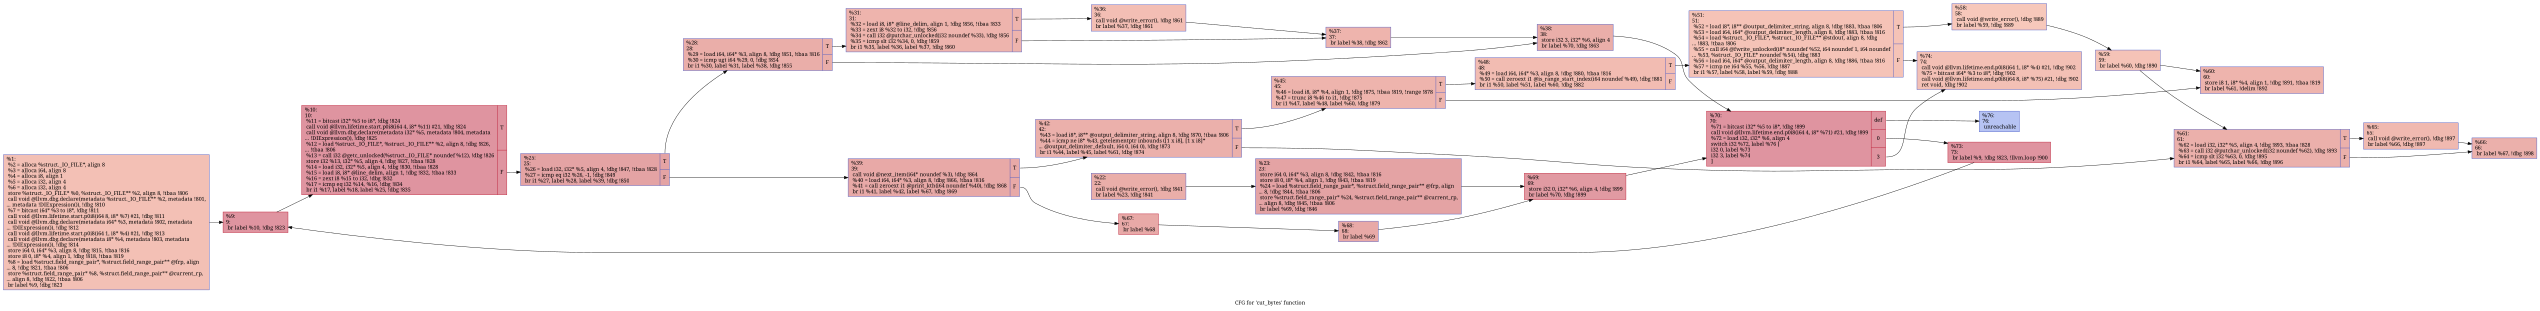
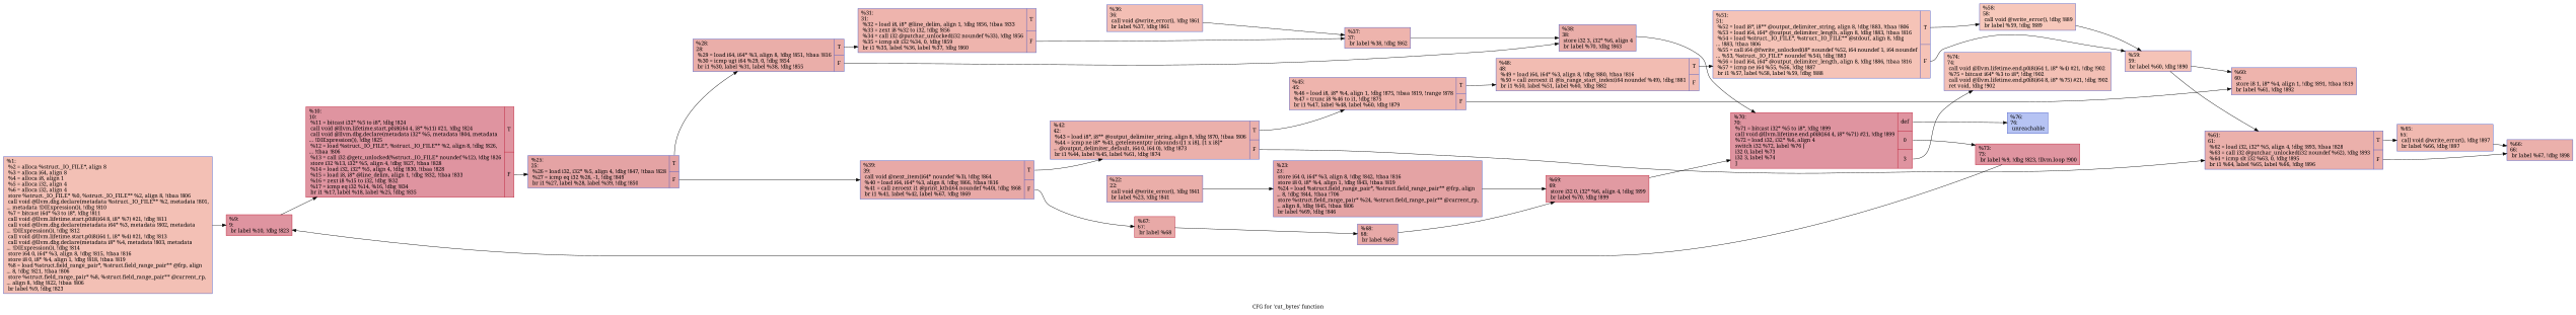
  digraph {
    fontname="Noto Serif"
    label="CFG for 'cut_bytes' function"
    rankdir=LR
    node [color="#3d50c3ff" fillcolor="#b70d2870" fontname="Noto Serif" shape=record style=filled]
    edge [fontname="Noto Serif"]
    n1 [fillcolor="#e5705870" label="{%1:\l  %2 = alloca %struct._IO_FILE*, align 8\l  %3 = alloca i64, align 8\l  %4 = alloca i8, align 1\l  %5 = alloca i32, align 4\l  %6 = alloca i32, align 4\l  store %struct._IO_FILE* %0, %struct._IO_FILE** %2, align 8, !tbaa !806\l  call void @llvm.dbg.declare(metadata %struct._IO_FILE** %2, metadata !801,\l... metadata !DIExpression()), !dbg !810\l  %7 = bitcast i64* %3 to i8*, !dbg !811\l  call void @llvm.lifetime.start.p0i8(i64 8, i8* %7) #21, !dbg !811\l  call void @llvm.dbg.declare(metadata i64* %3, metadata !802, metadata\l... !DIExpression()), !dbg !812\l  call void @llvm.lifetime.start.p0i8(i64 1, i8* %4) #21, !dbg !813\l  call void @llvm.dbg.declare(metadata i8* %4, metadata !803, metadata\l... !DIExpression()), !dbg !814\l  store i64 0, i64* %3, align 8, !dbg !815, !tbaa !816\l  store i8 0, i8* %4, align 1, !dbg !818, !tbaa !819\l  %8 = load %struct.field_range_pair*, %struct.field_range_pair** @frp, align\l... 8, !dbg !821, !tbaa !806\l  store %struct.field_range_pair* %8, %struct.field_range_pair** @current_rp,\l... align 8, !dbg !822, !tbaa !806\l  br label %9, !dbg !823\l}"]
    n2 [color="#b70d28ff" label="{%9:\l9:                                                \l  br label %10, !dbg !823\l}"]
    n3 [color="#b70d28ff" label="{%10:\l10:                                               \l  %11 = bitcast i32* %5 to i8*, !dbg !824\l  call void @llvm.lifetime.start.p0i8(i64 4, i8* %11) #21, !dbg !824\l  call void @llvm.dbg.declare(metadata i32* %5, metadata !804, metadata\l... !DIExpression()), !dbg !825\l  %12 = load %struct._IO_FILE*, %struct._IO_FILE** %2, align 8, !dbg !826,\l... !tbaa !806\l  %13 = call i32 @getc_unlocked(%struct._IO_FILE* noundef %12), !dbg !826\l  store i32 %13, i32* %5, align 4, !dbg !827, !tbaa !828\l  %14 = load i32, i32* %5, align 4, !dbg !830, !tbaa !828\l  %15 = load i8, i8* @line_delim, align 1, !dbg !832, !tbaa !833\l  %16 = zext i8 %15 to i32, !dbg !832\l  %17 = icmp eq i32 %14, %16, !dbg !834\l  br i1 %17, label %18, label %25, !dbg !835\l|{<s0>T|<s1>F}}"]
    n4 [fillcolor="#c32e3170" label="{%25:\l25:                                               \l  %26 = load i32, i32* %5, align 4, !dbg !847, !tbaa !828\l  %27 = icmp eq i32 %26, -1, !dbg !849\l  br i1 %27, label %28, label %39, !dbg !850\l|{<s0>T|<s1>F}}"]
    n5 [fillcolor="#d0473d70" label="{%28:\l28:                                               \l  %29 = load i64, i64* %3, align 8, !dbg !851, !tbaa !816\l  %30 = icmp ugt i64 %29, 0, !dbg !854\l  br i1 %30, label %31, label %38, !dbg !855\l|{<s0>T|<s1>F}}"]
    n6 [fillcolor="#ca3b3770" label="{%39:\l39:                                               \l  call void @next_item(i64* noundef %3), !dbg !864\l  %40 = load i64, i64* %3, align 8, !dbg !866, !tbaa !816\l  %41 = call zeroext i1 @print_kth(i64 noundef %40), !dbg !868\l  br i1 %41, label %42, label %67, !dbg !869\l|{<s0>T|<s1>F}}"]
    n7 [fillcolor="#d0473d70" label="{%22:\l22:                                               \l  call void @write_error(), !dbg !841\l  br label %23, !dbg !841\l}"]
-   n8 [fillcolor="#c32e3170" label="{%23:\l23:                                               \l  store i64 0, i64* %3, align 8, !dbg !842, !tbaa !816\l  store i8 0, i8* %4, align 1, !dbg !843, !tbaa !819\l  %24 = load %struct.field_range_pair*, %struct.field_range_pair** @frp, align\l... 8, !dbg !844, !tbaa !806\l  store %struct.field_range_pair* %24, %struct.field_range_pair** @current_rp,\l... align 8, !dbg !845, !tbaa !806\l  br label %69, !dbg !846\l}"]
+   n8 [fillcolor="#c32e3170" label="{%23:\l23:                                               \l  store i64 0, i64* %3, align 8, !dbg !842, !tbaa !816\l  store i8 0, i8* %4, align 1, !dbg !843, !tbaa !819\l  %24 = load %struct.field_range_pair*, %struct.field_range_pair** @frp, align\l... 8, !dbg !844, !tbaa !706\l  store %struct.field_range_pair* %24, %struct.field_range_pair** @current_rp,\l... align 8, !dbg !845, !tbaa !806\l  br label %69, !dbg !846\l}"]
    n9 [color="#b70d28ff" fillcolor="#bb1b2c70" label="{%69:\l69:                                               \l  store i32 0, i32* %6, align 4, !dbg !899\l  br label %70, !dbg !899\l}"]
    n10 [fillcolor="#d8564670" label="{%31:\l31:                                               \l  %32 = load i8, i8* @line_delim, align 1, !dbg !856, !tbaa !833\l  %33 = zext i8 %32 to i32, !dbg !856\l  %34 = call i32 @putchar_unlocked(i32 noundef %33), !dbg !856\l  %35 = icmp slt i32 %34, 0, !dbg !859\l  br i1 %35, label %36, label %37, !dbg !860\l|{<s0>T|<s1>F}}"]
    n11 [fillcolor="#d0473d70" label="{%38:\l38:                                               \l  store i32 3, i32* %6, align 4\l  br label %70, !dbg !863\l}"]
    n12 [fillcolor="#d24b4070" label="{%42:\l42:                                               \l  %43 = load i8*, i8** @output_delimiter_string, align 8, !dbg !870, !tbaa !806\l  %44 = icmp ne i8* %43, getelementptr inbounds ([1 x i8], [1 x i8]*\l... @output_delimiter_default, i64 0, i64 0), !dbg !873\l  br i1 %44, label %45, label %61, !dbg !874\l|{<s0>T|<s1>F}}"]
    n13 [color="#b70d28ff" fillcolor="#ca3b3770" label="{%67:\l67:                                               \l  br label %68\l}"]
    n14 [color="#b70d28ff" label="{%70:\l70:                                               \l  %71 = bitcast i32* %5 to i8*, !dbg !899\l  call void @llvm.lifetime.end.p0i8(i64 4, i8* %71) #21, !dbg !899\l  %72 = load i32, i32* %6, align 4\l  switch i32 %72, label %76 [\l    i32 0, label %73\l    i32 3, label %74\l  ]\l|{<s0>def|<s1>0|<s2>3}}"]
    n15 [fillcolor="#5977e370" label="{%76:\l76:                                               \l  unreachable\l}"]
    n16 [color="#b70d28ff" label="{%73:\l73:                                               \l  br label %9, !dbg !823, !llvm.loop !900\l}"]
    n17 [fillcolor="#e5705870" label="{%74:\l74:                                               \l  call void @llvm.lifetime.end.p0i8(i64 1, i8* %4) #21, !dbg !902\l  %75 = bitcast i64* %3 to i8*, !dbg !902\l  call void @llvm.lifetime.end.p0i8(i64 8, i8* %75) #21, !dbg !902\l  ret void, !dbg !902\l}"]
    n18 [fillcolor="#e36c5570" label="{%36:\l36:                                               \l  call void @write_error(), !dbg !861\l  br label %37, !dbg !861\l}"]
    n19 [fillcolor="#d8564670" label="{%37:\l37:                                               \l  br label %38, !dbg !862\l}"]
    n20 [fillcolor="#d8564670" label="{%45:\l45:                                               \l  %46 = load i8, i8* %4, align 1, !dbg !875, !tbaa !819, !range !878\l  %47 = trunc i8 %46 to i1, !dbg !875\l  br i1 %47, label %48, label %60, !dbg !879\l|{<s0>T|<s1>F}}"]
    n21 [fillcolor="#d24b4070" label="{%61:\l61:                                               \l  %62 = load i32, i32* %5, align 4, !dbg !893, !tbaa !828\l  %63 = call i32 @putchar_unlocked(i32 noundef %62), !dbg !893\l  %64 = icmp slt i32 %63, 0, !dbg !895\l  br i1 %64, label %65, label %66, !dbg !896\l|{<s0>T|<s1>F}}"]
    n22 [fillcolor="#ca3b3770" label="{%68:\l68:                                               \l  br label %69\l}"]
    n23 [fillcolor="#e1675170" label="{%48:\l48:                                               \l  %49 = load i64, i64* %3, align 8, !dbg !880, !tbaa !816\l  %50 = call zeroext i1 @is_range_start_index(i64 noundef %49), !dbg !881\l  br i1 %50, label %51, label %60, !dbg !882\l|{<s0>T|<s1>F}}"]
-   n24 [fillcolor="#d8564670" label="{%60:\l60:                                               \l  store i8 1, i8* %4, align 1, !dbg !891, !tbaa !819\l  br label %61, !delim !892\l}"]
+   n24 [fillcolor="#d8564670" label="{%60:\l60:                                               \l  store i8 1, i8* %4, align 1, !dbg !891, !tbaa !819\l  br label %61, !dbg !892\l}"]
    n25 [fillcolor="#de614d70" label="{%65:\l65:                                               \l  call void @write_error(), !dbg !897\l  br label %66, !dbg !897\l}"]
    n26 [fillcolor="#d24b4070" label="{%66:\l66:                                               \l  br label %67, !dbg !898\l}"]
    n27 [fillcolor="#e8765c70" label="{%51:\l51:                                               \l  %52 = load i8*, i8** @output_delimiter_string, align 8, !dbg !883, !tbaa !806\l  %53 = load i64, i64* @output_delimiter_length, align 8, !dbg !883, !tbaa !816\l  %54 = load %struct._IO_FILE*, %struct._IO_FILE** @stdout, align 8, !dbg\l... !883, !tbaa !806\l  %55 = call i64 @fwrite_unlocked(i8* noundef %52, i64 noundef 1, i64 noundef\l... %53, %struct._IO_FILE* noundef %54), !dbg !883\l  %56 = load i64, i64* @output_delimiter_length, align 8, !dbg !886, !tbaa !816\l  %57 = icmp ne i64 %55, %56, !dbg !887\l  br i1 %57, label %58, label %59, !dbg !888\l|{<s0>T|<s1>F}}"]
    n28 [fillcolor="#ed836670" label="{%58:\l58:                                               \l  call void @write_error(), !dbg !889\l  br label %59, !dbg !889\l}"]
    n29 [fillcolor="#e8765c70" label="{%59:\l59:                                               \l  br label %60, !dbg !890\l}"]
    n1 -> n2
    n2 -> n3
    n3 -> n4 [tailport=s1]
    n4 -> n5 [tailport=s0]
    n4 -> n6 [tailport=s1]
    n5 -> n10 [tailport=s0]
    n5 -> n11 [tailport=s1]
    n6 -> n12 [tailport=s0]
    n6 -> n13 [tailport=s1]
    n7 -> n8
    n8 -> n9
    n9 -> n14
-   n10 -> n18 [tailport=s0]
    n10 -> n19 [tailport=s1]
    n11 -> n14
    n12 -> n20 [tailport=s0]
    n12 -> n21 [tailport=s1]
    n13 -> n22
    n14 -> n15 [tailport=s0]
    n14 -> n16 [tailport=s1]
    n14 -> n17 [tailport=s2]
    n16 -> n2
    n18 -> n19
    n19 -> n11
    n20 -> n23 [tailport=s0]
    n20 -> n24 [tailport=s1]
    n21 -> n25 [tailport=s0]
    n21 -> n26 [tailport=s1]
    n22 -> n9
    n23 -> n27 [tailport=s0]
    n25 -> n26
    n27 -> n28 [tailport=s0]
-   n27 -> n17 [tailport=s1]
+   n27 -> n29 [tailport=s1]
    n28 -> n29
    n29 -> n21
    n29 -> n24
  }
